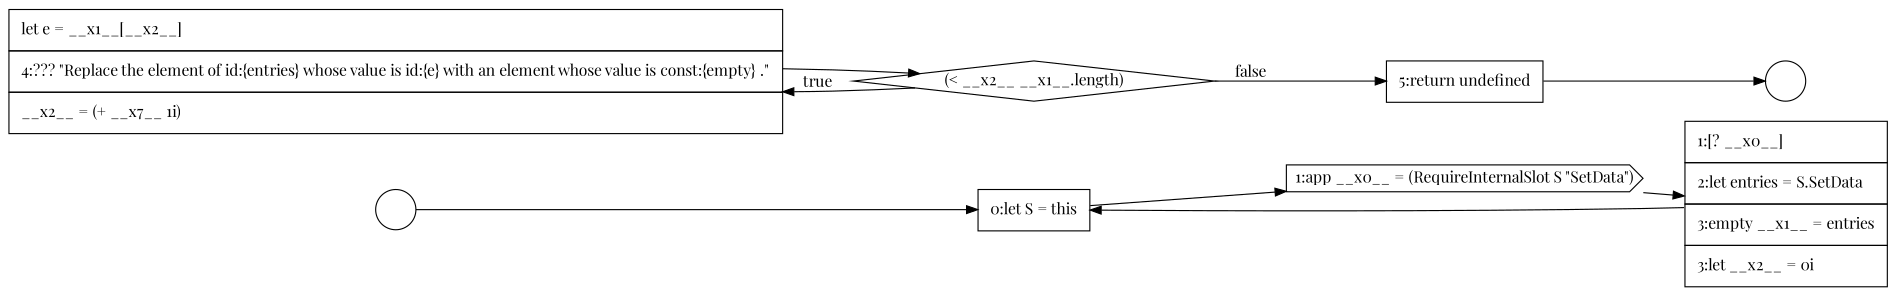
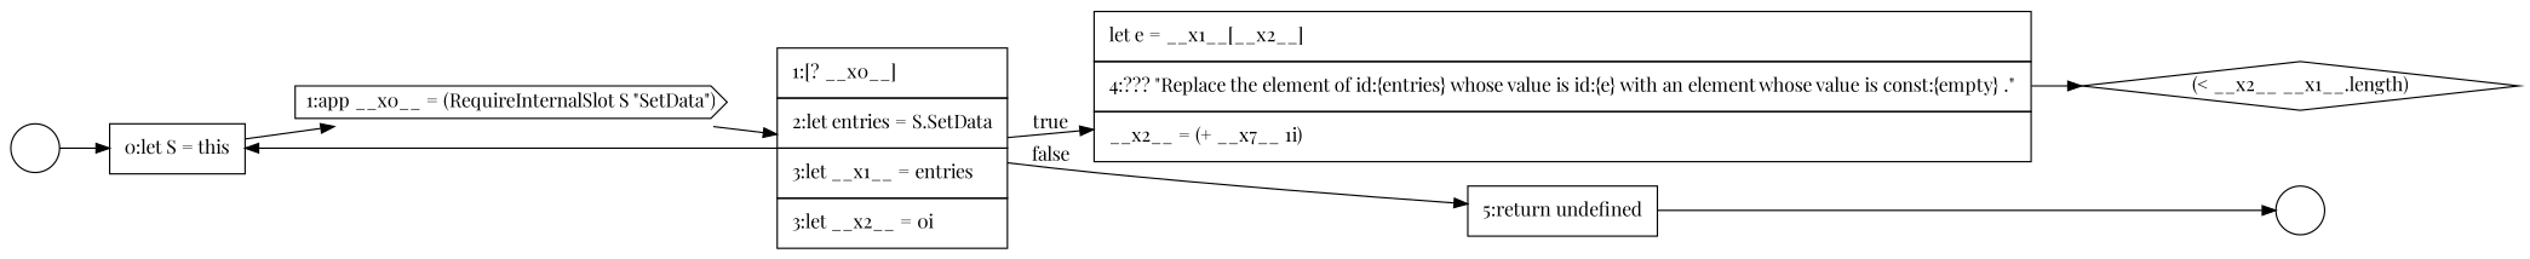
  digraph {
    fontname="Playfair Display"
    rankdir=LR
    node [color=black fillcolor=white fontname="Playfair Display" shape=none style=filled]
    edge [color=black fontname="Playfair Display"]
    n1 [label=" " shape=circle]
    n2 [label=<<font color="black">     <table border="0" cellborder="1" cellspacing="0" cellpadding="10">       <tr><td align="left">0:let S = this</td></tr>     </table>   </font>> margin=0]
    n3 [label=<<font color="black">1:app __x0__ = (RequireInternalSlot S &quot;SetData&quot;)</font>> shape=cds]
    n4 [label=<<font color="black">     <table border="0" cellborder="1" cellspacing="0" cellpadding="10">       <tr><td align="left">let e = __x1__[__x2__]</td></tr>       <tr><td align="left">4:??? &quot;Replace the element of id:{entries} whose value is id:{e} with an element whose value is const:{empty} .&quot;</td></tr>       <tr><td align="left">__x2__ = (+ __x7__ 1i)</td></tr>     </table>   </font>> margin=0]
    n5 [label=<<font color="black">(&lt; __x2__ __x1__.length)</font>> shape=diamond]
    n6 [label=<<font color="black">     <table border="0" cellborder="1" cellspacing="0" cellpadding="10">       <tr><td align="left">5:return undefined</td></tr>     </table>   </font>> margin=0]
-   n7 [label=<<font color="black">     <table border="0" cellborder="1" cellspacing="0" cellpadding="10">       <tr><td align="left">1:[? __x0__]</td></tr>       <tr><td align="left">2:let entries = S.SetData</td></tr>       <tr><td align="left">3:empty __x1__ = entries</td></tr>       <tr><td align="left">3:let __x2__ = 0i</td></tr>     </table>   </font>> margin=0]
+   n7 [label=<<font color="black">     <table border="0" cellborder="1" cellspacing="0" cellpadding="10">       <tr><td align="left">1:[? __x0__]</td></tr>       <tr><td align="left">2:let entries = S.SetData</td></tr>       <tr><td align="left">3:let __x1__ = entries</td></tr>       <tr><td align="left">3:let __x2__ = 0i</td></tr>     </table>   </font>> margin=0]
    n8 [label=" " shape=circle]
    n1 -> n2
    n2 -> n3
    n3 -> n7
    n4 -> n5
-   n5 -> n4 [label=<<font color="black">true</font>>]
-   n5 -> n6 [label=<<font color="black">false</font>>]
+   n7 -> n4 [label=<<font color="black">true</font>>]
+   n7 -> n6 [label=<<font color="black">false</font>>]
    n6 -> n8
    n7 -> n2
  }
